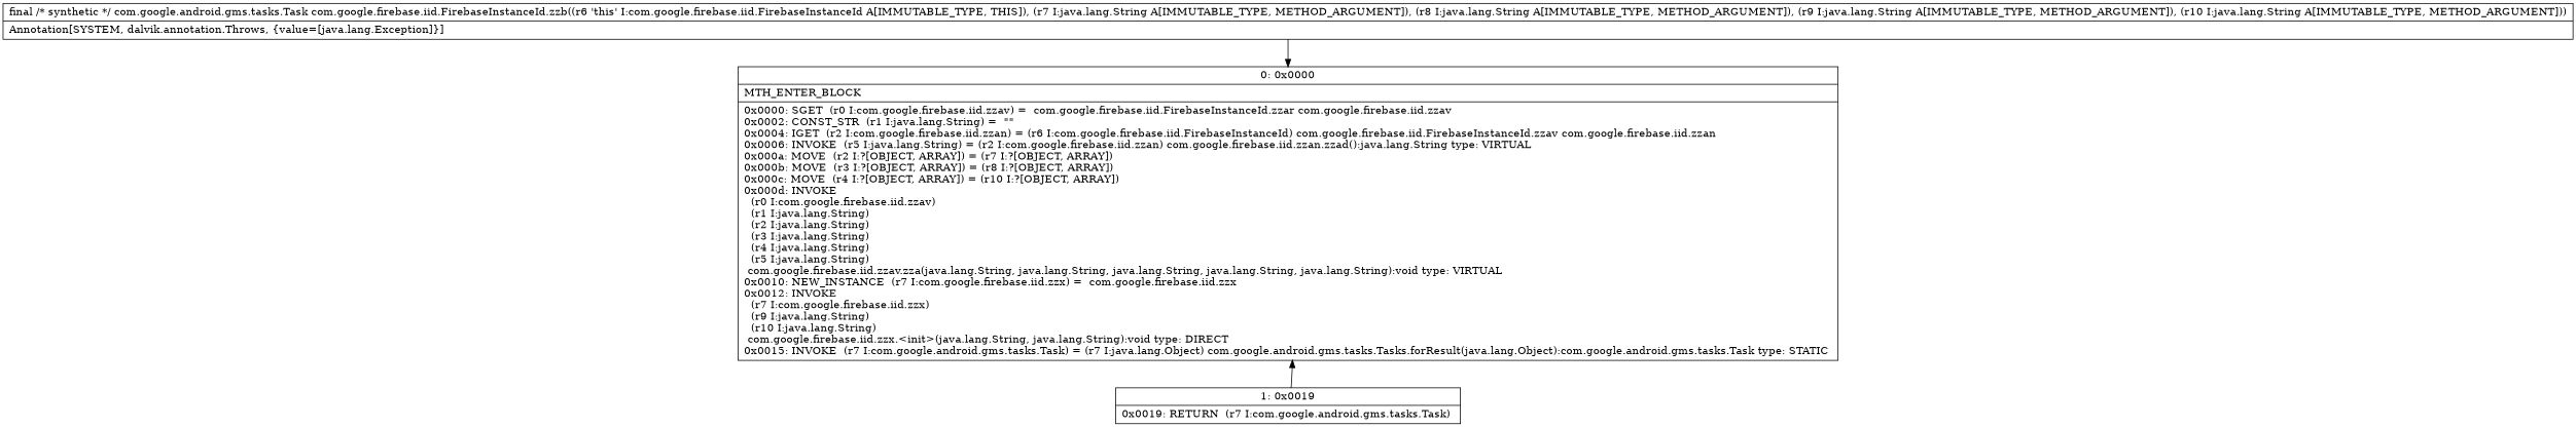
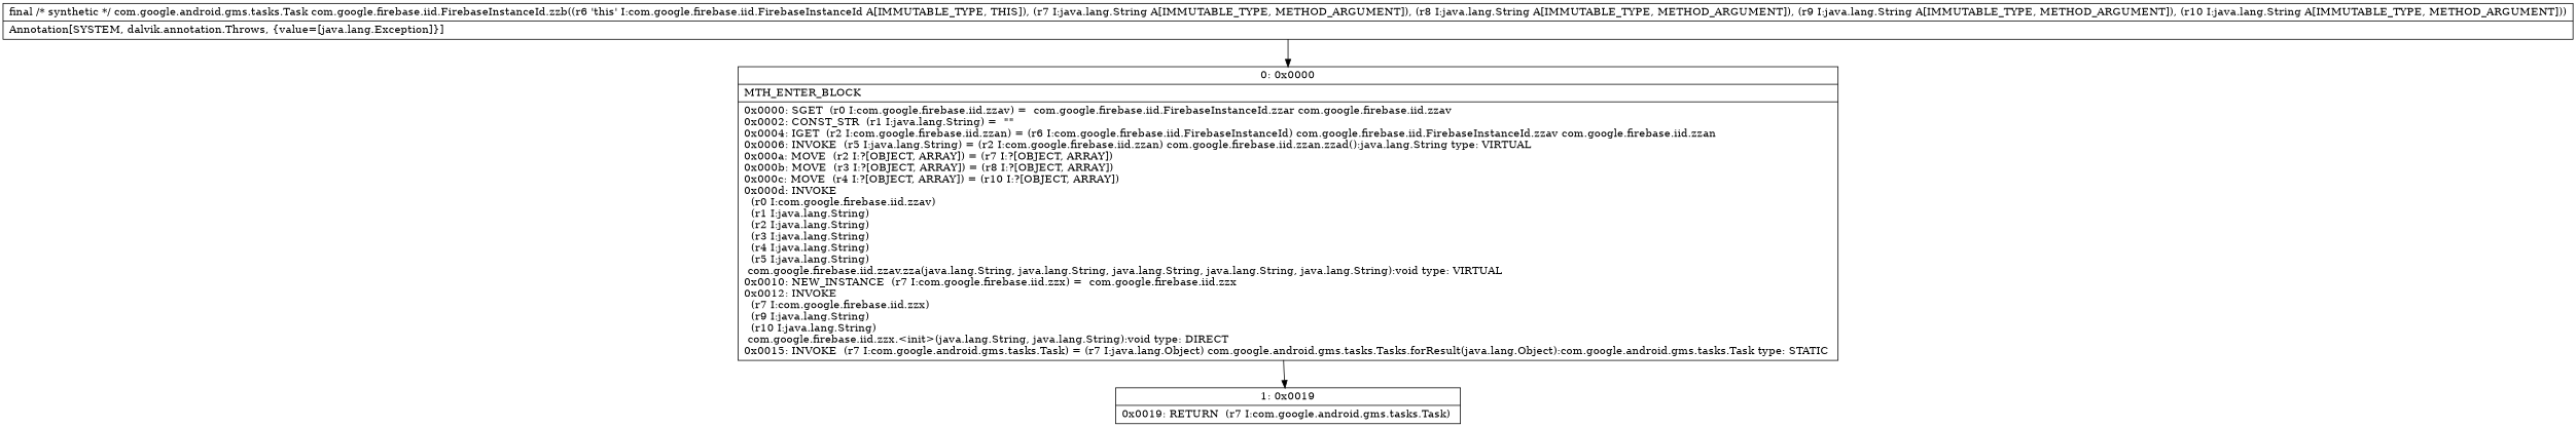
  digraph {
    node [shape=record]
    n1 [label="{0\:\ 0x0000|MTH_ENTER_BLOCK\l|0x0000: SGET  (r0 I:com.google.firebase.iid.zzav) =  com.google.firebase.iid.FirebaseInstanceId.zzar com.google.firebase.iid.zzav \l0x0002: CONST_STR  (r1 I:java.lang.String) =  \"\" \l0x0004: IGET  (r2 I:com.google.firebase.iid.zzan) = (r6 I:com.google.firebase.iid.FirebaseInstanceId) com.google.firebase.iid.FirebaseInstanceId.zzav com.google.firebase.iid.zzan \l0x0006: INVOKE  (r5 I:java.lang.String) = (r2 I:com.google.firebase.iid.zzan) com.google.firebase.iid.zzan.zzad():java.lang.String type: VIRTUAL \l0x000a: MOVE  (r2 I:?[OBJECT, ARRAY]) = (r7 I:?[OBJECT, ARRAY]) \l0x000b: MOVE  (r3 I:?[OBJECT, ARRAY]) = (r8 I:?[OBJECT, ARRAY]) \l0x000c: MOVE  (r4 I:?[OBJECT, ARRAY]) = (r10 I:?[OBJECT, ARRAY]) \l0x000d: INVOKE  \l  (r0 I:com.google.firebase.iid.zzav)\l  (r1 I:java.lang.String)\l  (r2 I:java.lang.String)\l  (r3 I:java.lang.String)\l  (r4 I:java.lang.String)\l  (r5 I:java.lang.String)\l com.google.firebase.iid.zzav.zza(java.lang.String, java.lang.String, java.lang.String, java.lang.String, java.lang.String):void type: VIRTUAL \l0x0010: NEW_INSTANCE  (r7 I:com.google.firebase.iid.zzx) =  com.google.firebase.iid.zzx \l0x0012: INVOKE  \l  (r7 I:com.google.firebase.iid.zzx)\l  (r9 I:java.lang.String)\l  (r10 I:java.lang.String)\l com.google.firebase.iid.zzx.\<init\>(java.lang.String, java.lang.String):void type: DIRECT \l0x0015: INVOKE  (r7 I:com.google.android.gms.tasks.Task) = (r7 I:java.lang.Object) com.google.android.gms.tasks.Tasks.forResult(java.lang.Object):com.google.android.gms.tasks.Task type: STATIC \l}"]
    n2 [label="{1\:\ 0x0019|0x0019: RETURN  (r7 I:com.google.android.gms.tasks.Task) \l}"]
    n3 [label="{final \/* synthetic *\/ com.google.android.gms.tasks.Task com.google.firebase.iid.FirebaseInstanceId.zzb((r6 'this' I:com.google.firebase.iid.FirebaseInstanceId A[IMMUTABLE_TYPE, THIS]), (r7 I:java.lang.String A[IMMUTABLE_TYPE, METHOD_ARGUMENT]), (r8 I:java.lang.String A[IMMUTABLE_TYPE, METHOD_ARGUMENT]), (r9 I:java.lang.String A[IMMUTABLE_TYPE, METHOD_ARGUMENT]), (r10 I:java.lang.String A[IMMUTABLE_TYPE, METHOD_ARGUMENT]))  | Annotation[SYSTEM, dalvik.annotation.Throws, \{value=[java.lang.Exception]\}]\l}"]
-   n2 -> n1
+   n1 -> n2
    n3 -> n1
  }
